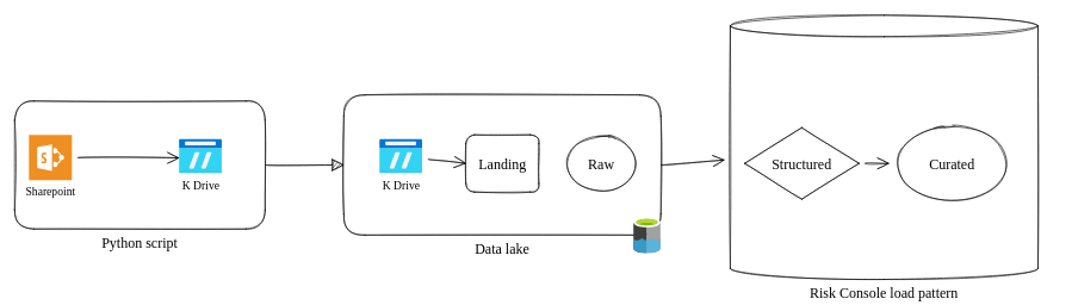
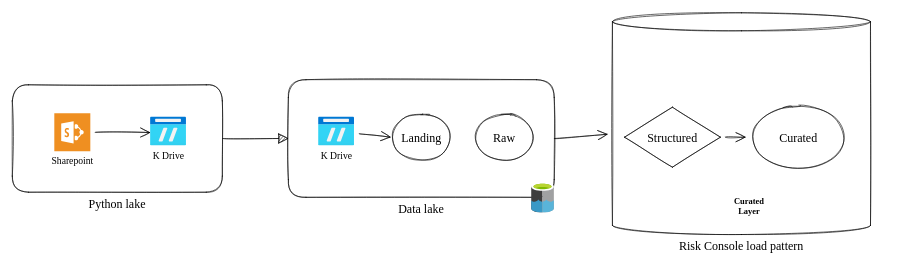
  <mxCell id="0" />
  <mxCell id="1" parent="0" />
  <mxCell id="2" value="Risk Console load pattern" style="shape=cylinder3;whiteSpace=wrap;html=1;boundedLbl=1;backgroundOutline=1;size=15;sketch=1;hachureGap=4;pointerEvents=0;fontFamily=Architects Daughter;fontSource=https%3A%2F%2Ffonts.googleapis.com%2Fcss%3Ffamily%3DArchitects%2BDaughter;fontSize=20;labelPosition=center;verticalLabelPosition=bottom;align=center;verticalAlign=top;" vertex="1" parent="1"><mxGeometry x="1020" y="20.5" width="430" height="369.5" as="geometry" /></mxCell>
  <mxCell id="3" value="" style="edgeStyle=none;curved=1;rounded=0;sketch=1;hachureGap=4;orthogonalLoop=1;jettySize=auto;html=1;fontFamily=Architects Daughter;fontSource=https%3A%2F%2Ffonts.googleapis.com%2Fcss%3Ffamily%3DArchitects%2BDaughter;fontSize=9;endArrow=open;startSize=14;endSize=14;sourcePerimeterSpacing=8;targetPerimeterSpacing=8;exitX=1;exitY=0.5;exitDx=0;exitDy=0;" edge="1" parent="1" source="9" target="2"><mxGeometry relative="1" as="geometry"><mxPoint x="916" y="117.66" as="sourcePoint" /><mxPoint x="1015.032" y="116.152" as="targetPoint" /></mxGeometry></mxCell>
  <mxCell id="4" value="" style="edgeStyle=none;curved=1;rounded=0;sketch=1;hachureGap=4;orthogonalLoop=1;jettySize=auto;html=1;fontFamily=Architects Daughter;fontSource=https%3A%2F%2Ffonts.googleapis.com%2Fcss%3Ffamily%3DArchitects%2BDaughter;fontSize=16;endArrow=open;startSize=14;endSize=14;sourcePerimeterSpacing=8;targetPerimeterSpacing=8;" edge="1" parent="1" source="5" target="10"><mxGeometry relative="1" as="geometry" /></mxCell>
  <mxCell id="5" value="Structured" style="rhombus;whiteSpace=wrap;html=1;sketch=1;hachureGap=4;pointerEvents=0;fontFamily=Architects Daughter;fontSource=https%3A%2F%2Ffonts.googleapis.com%2Fcss%3Ffamily%3DArchitects%2BDaughter;fontSize=20;" vertex="1" parent="1"><mxGeometry x="1040" y="177.8" width="160" height="100" as="geometry" /></mxCell>
+ <mxCell id="6" value="Curated Layer" style="text;html=1;strokeColor=none;fillColor=none;align=center;verticalAlign=middle;whiteSpace=wrap;rounded=0;sketch=1;hachureGap=4;pointerEvents=0;fontFamily=Architects Daughter;fontSource=https%3A%2F%2Ffonts.googleapis.com%2Fcss%3Ffamily%3DArchitects%2BDaughter;fontSize=14;fontStyle=1" vertex="1" parent="1"><mxGeometry x="1210" y="328" width="76" height="30" as="geometry" /></mxCell>
  <mxCell id="7" value="" style="shape=image;html=1;verticalAlign=top;verticalLabelPosition=bottom;labelBackgroundColor=#ffffff;imageAspect=0;aspect=fixed;image=https://cdn1.iconfinder.com/data/icons/free-line-christmas/24/christmas-snow-snowflake-weather-winter-128.png;sketch=1;hachureGap=4;pointerEvents=0;fontFamily=Architects Daughter;fontSource=https%3A%2F%2Ffonts.googleapis.com%2Fcss%3Ffamily%3DArchitects%2BDaughter;fontSize=20;" vertex="1" parent="1"><mxGeometry x="1430" y="358" width="46" height="46" as="geometry" /></mxCell>
- <mxCell id="8" value="Python script" style="rounded=1;whiteSpace=wrap;html=1;sketch=1;hachureGap=4;pointerEvents=0;fontFamily=Architects Daughter;fontSource=https%3A%2F%2Ffonts.googleapis.com%2Fcss%3Ffamily%3DArchitects%2BDaughter;fontSize=20;labelPosition=center;verticalLabelPosition=bottom;align=center;verticalAlign=top;" vertex="1" parent="1"><mxGeometry x="20" y="140.5" width="350" height="179" as="geometry" /></mxCell>
+ <mxCell id="8" value="Python lake" style="rounded=1;whiteSpace=wrap;html=1;sketch=1;hachureGap=4;pointerEvents=0;fontFamily=Architects Daughter;fontSource=https%3A%2F%2Ffonts.googleapis.com%2Fcss%3Ffamily%3DArchitects%2BDaughter;fontSize=20;labelPosition=center;verticalLabelPosition=bottom;align=center;verticalAlign=top;" vertex="1" parent="1"><mxGeometry x="20" y="140.5" width="350" height="179" as="geometry" /></mxCell>
  <mxCell id="9" value="Data lake" style="rounded=1;whiteSpace=wrap;html=1;sketch=1;hachureGap=4;pointerEvents=0;fontFamily=Architects Daughter;fontSource=https%3A%2F%2Ffonts.googleapis.com%2Fcss%3Ffamily%3DArchitects%2BDaughter;fontSize=20;labelPosition=center;verticalLabelPosition=bottom;align=center;verticalAlign=top;" vertex="1" parent="1"><mxGeometry x="480" y="132" width="443" height="196" as="geometry" /></mxCell>
  <mxCell id="10" value="Curated" style="ellipse;whiteSpace=wrap;html=1;sketch=1;hachureGap=4;pointerEvents=0;fontFamily=Architects Daughter;fontSource=https%3A%2F%2Ffonts.googleapis.com%2Fcss%3Ffamily%3DArchitects%2BDaughter;fontSize=20;" vertex="1" parent="1"><mxGeometry x="1250" y="177.8" width="160" height="100" as="geometry" /></mxCell>
  <mxCell id="11" value="" style="sketch=0;aspect=fixed;html=1;points=[];align=center;image;fontSize=12;image=img/lib/mscae/Data_Lake.svg;hachureGap=4;pointerEvents=0;fontFamily=Architects Daughter;fontSource=https%3A%2F%2Ffonts.googleapis.com%2Fcss%3Ffamily%3DArchitects%2BDaughter;" vertex="1" parent="1"><mxGeometry x="885" y="304" width="38" height="50" as="geometry" /></mxCell>
- <mxCell id="12" value="Landing" style="whiteSpace=wrap;html=1;sketch=1;hachureGap=4;pointerEvents=0;fontFamily=Architects Daughter;fontSource=https%3A%2F%2Ffonts.googleapis.com%2Fcss%3Ffamily%3DArchitects%2BDaughter;fontSize=20;rounded=1;" vertex="1" parent="1"><mxGeometry x="650.5" y="187.8" width="102" height="80" as="geometry" /></mxCell>
+ <mxCell id="12" value="Landing" style="ellipse;whiteSpace=wrap;html=1;sketch=1;hachureGap=4;pointerEvents=0;fontFamily=Architects Daughter;fontSource=https%3A%2F%2Ffonts.googleapis.com%2Fcss%3Ffamily%3DArchitects%2BDaughter;fontSize=20;" vertex="1" parent="1"><mxGeometry x="650.5" y="187.8" width="102" height="80" as="geometry" /></mxCell>
  <mxCell id="13" value="Raw" style="ellipse;whiteSpace=wrap;html=1;sketch=1;hachureGap=4;pointerEvents=0;fontFamily=Architects Daughter;fontSource=https%3A%2F%2Ffonts.googleapis.com%2Fcss%3Ffamily%3DArchitects%2BDaughter;fontSize=20;" vertex="1" parent="1"><mxGeometry x="790" y="187.8" width="100" height="80" as="geometry" /></mxCell>
- <mxCell id="14" value="&lt;font face=&quot;Architects Daughter&quot; style=&quot;font-size: 16px&quot;&gt;Sharepoint&lt;/font&gt;" style="shadow=0;dashed=0;html=1;strokeColor=none;fillColor=#EF8F21;labelPosition=center;verticalLabelPosition=bottom;verticalAlign=top;align=center;outlineConnect=0;shape=mxgraph.veeam.ms_sharepoint;" vertex="1" parent="1"><mxGeometry x="40" y="187.8" width="60" height="63.4" as="geometry" /></mxCell>
+ <mxCell id="14" value="&lt;font face=&quot;Architects Daughter&quot; style=&quot;font-size: 16px&quot;&gt;Sharepoint&lt;/font&gt;" style="shadow=0;dashed=0;html=1;strokeColor=none;fillColor=#EF8F21;labelPosition=center;verticalLabelPosition=bottom;verticalAlign=top;align=center;outlineConnect=0;shape=mxgraph.veeam.ms_sharepoint;" vertex="1" parent="1"><mxGeometry x="90" y="187.8" width="60" height="63.4" as="geometry" /></mxCell>
  <mxCell id="15" value="&lt;font face=&quot;Architects Daughter&quot; data-font-src=&quot;https://fonts.googleapis.com/css?family=Architects+Daughter&quot; style=&quot;font-size: 16px&quot;&gt;K Drive&lt;/font&gt;" style="aspect=fixed;html=1;points=[];align=center;image;fontSize=12;image=img/lib/azure2/general/FTP.svg;" vertex="1" parent="1"><mxGeometry x="250" y="194" width="60" height="48" as="geometry" /></mxCell>
  <mxCell id="16" style="edgeStyle=none;curved=1;rounded=0;sketch=1;hachureGap=4;orthogonalLoop=1;jettySize=auto;html=1;fontFamily=Architects Daughter;fontSource=https%3A%2F%2Ffonts.googleapis.com%2Fcss%3Ffamily%3DArchitects%2BDaughter;fontSize=16;endArrow=open;startSize=14;endSize=14;sourcePerimeterSpacing=8;targetPerimeterSpacing=8;entryX=0;entryY=0.542;entryDx=0;entryDy=0;entryPerimeter=0;" edge="1" parent="1" source="14" target="15"><mxGeometry relative="1" as="geometry"><mxPoint x="159.998" y="216.48" as="sourcePoint" /><mxPoint x="197.448" y="239.005" as="targetPoint" /></mxGeometry></mxCell>
  <mxCell id="17" value="" style="edgeStyle=none;curved=1;rounded=0;sketch=1;hachureGap=4;orthogonalLoop=1;jettySize=auto;html=1;fontFamily=Architects Daughter;fontSource=https%3A%2F%2Ffonts.googleapis.com%2Fcss%3Ffamily%3DArchitects%2BDaughter;fontSize=9;endArrow=block;startSize=14;endSize=14;sourcePerimeterSpacing=8;targetPerimeterSpacing=8;exitX=1;exitY=0.5;exitDx=0;exitDy=0;entryX=0;entryY=0.5;entryDx=0;entryDy=0;" edge="1" parent="1" source="8" target="9"><mxGeometry relative="1" as="geometry"><mxPoint x="933" y="240" as="sourcePoint" /><mxPoint x="1026" y="237.583" as="targetPoint" /></mxGeometry></mxCell>
  <mxCell id="18" value="&lt;font face=&quot;Architects Daughter&quot; data-font-src=&quot;https://fonts.googleapis.com/css?family=Architects+Daughter&quot; style=&quot;font-size: 16px&quot;&gt;K Drive&lt;/font&gt;" style="aspect=fixed;html=1;points=[];align=center;image;fontSize=12;image=img/lib/azure2/general/FTP.svg;" vertex="1" parent="1"><mxGeometry x="530" y="194" width="60" height="48" as="geometry" /></mxCell>
  <mxCell id="19" style="edgeStyle=none;curved=1;rounded=0;sketch=1;hachureGap=4;orthogonalLoop=1;jettySize=auto;html=1;fontFamily=Architects Daughter;fontSource=https%3A%2F%2Ffonts.googleapis.com%2Fcss%3Ffamily%3DArchitects%2BDaughter;fontSize=16;endArrow=open;startSize=14;endSize=14;sourcePerimeterSpacing=8;targetPerimeterSpacing=8;entryX=0;entryY=0.5;entryDx=0;entryDy=0;" edge="1" parent="1" source="18" target="12"><mxGeometry relative="1" as="geometry"><mxPoint x="765.458" y="244.84" as="sourcePoint" /><mxPoint x="792.292" y="242.609" as="targetPoint" /></mxGeometry></mxCell>
